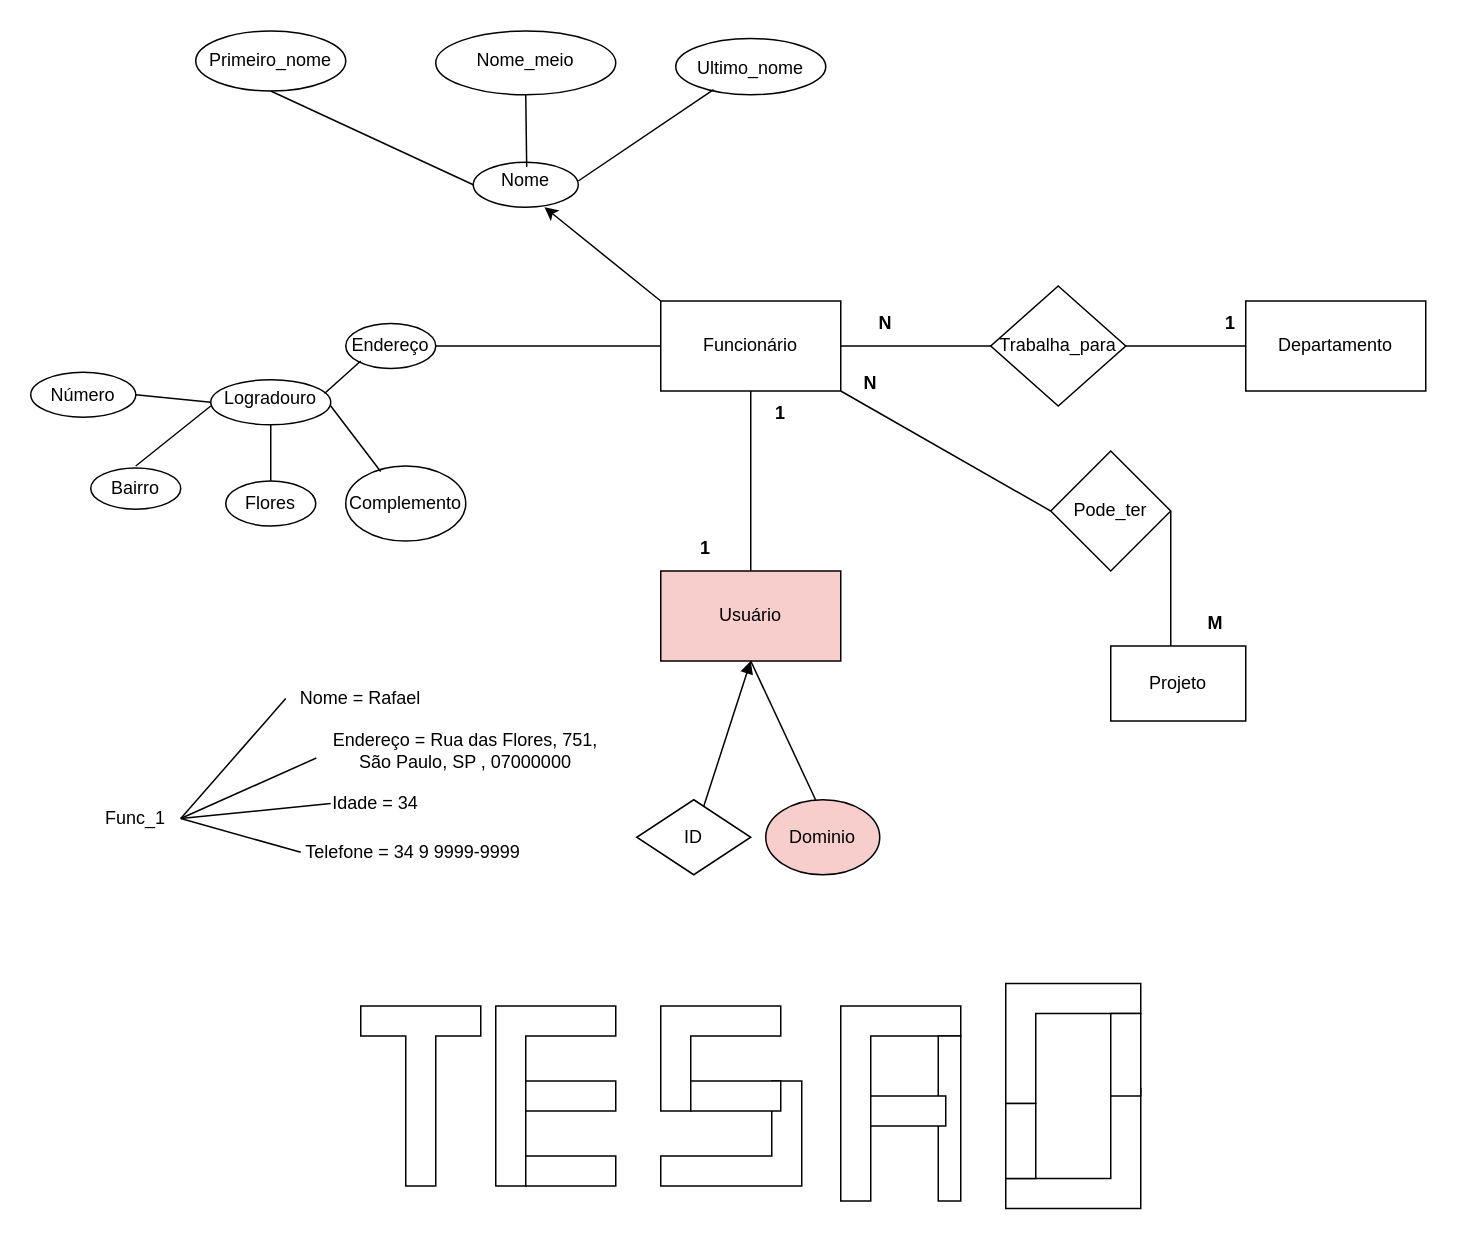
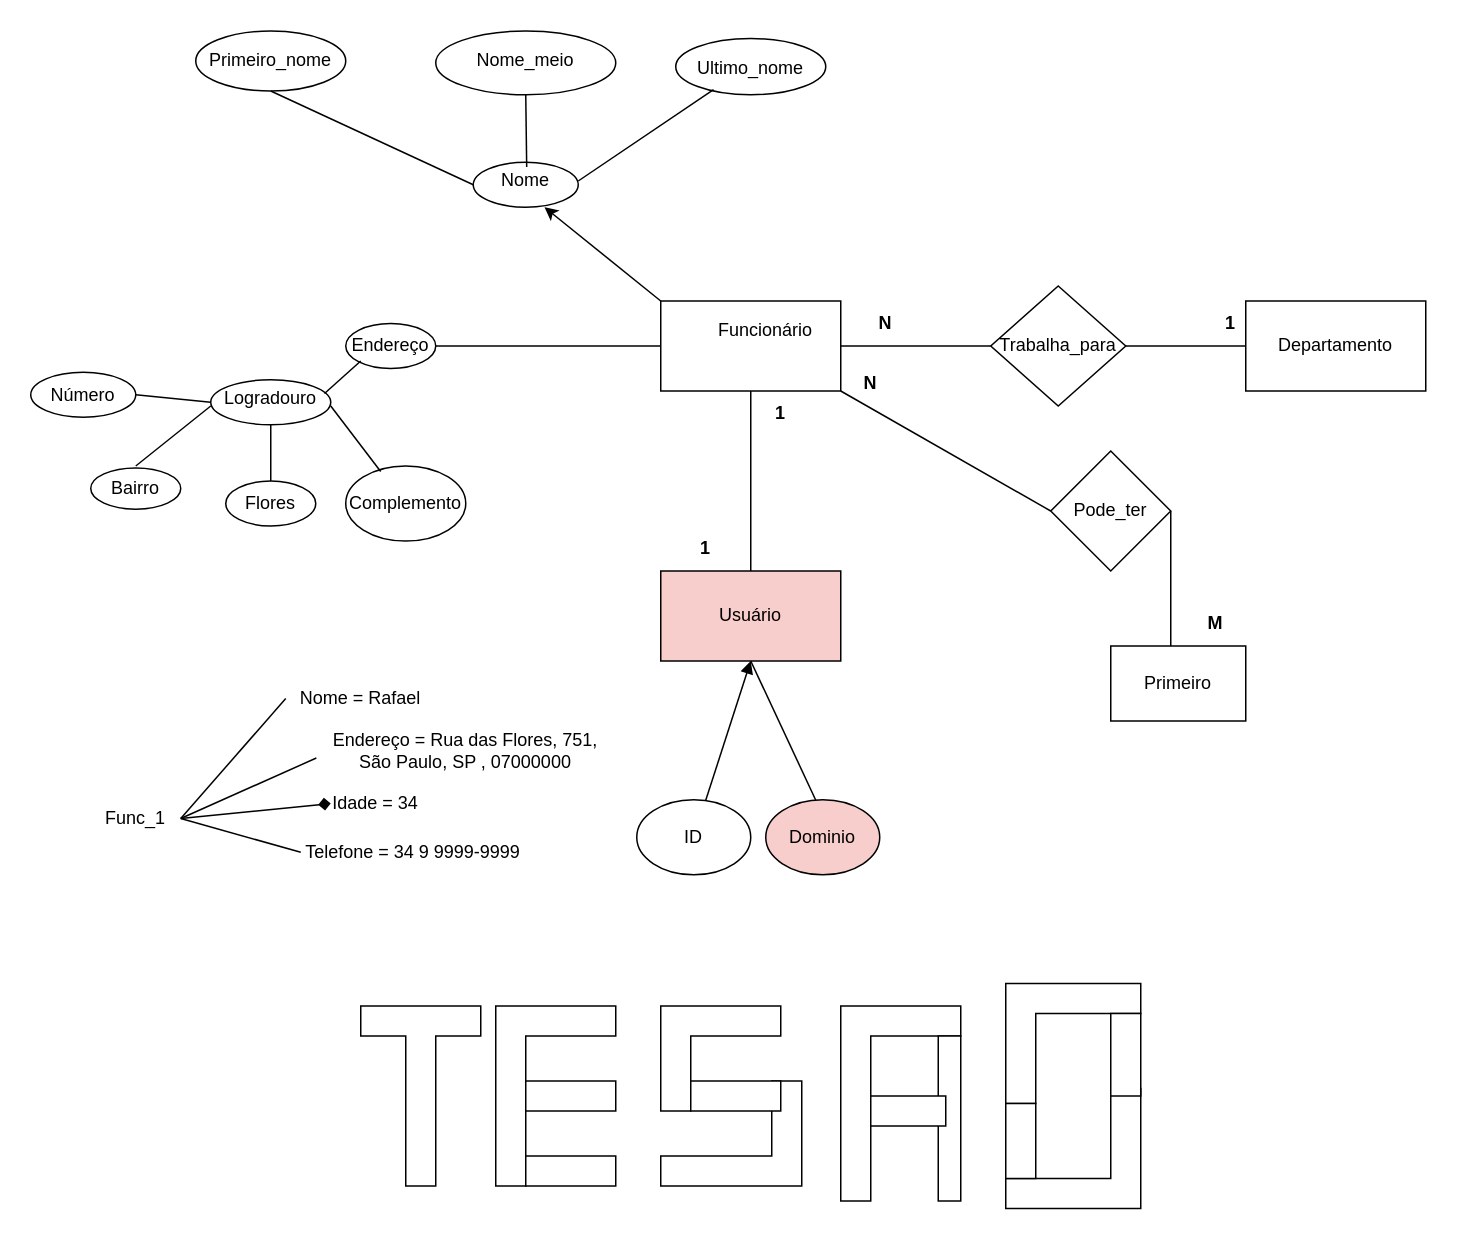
  <mxCell id="0" />
  <mxCell id="1" parent="0" />
  <mxCell id="2" value="" style="rounded=0;whiteSpace=wrap;html=1;" vertex="1" parent="1"><mxGeometry x="440" y="200" width="120" height="60" as="geometry" /></mxCell>
- <mxCell id="3" value="Funcionário" style="text;html=1;align=center;verticalAlign=middle;whiteSpace=wrap;rounded=0;" vertex="1" parent="1"><mxGeometry x="470" y="215" width="60" height="30" as="geometry" /></mxCell>
+ <mxCell id="3" value="Funcionário" style="text;html=1;align=center;verticalAlign=middle;whiteSpace=wrap;rounded=0;" vertex="1" parent="1"><mxGeometry x="480" y="205" width="60" height="30" as="geometry" /></mxCell>
  <mxCell id="4" value="" style="ellipse;whiteSpace=wrap;html=1;" vertex="1" parent="1"><mxGeometry x="315" y="107.5" width="70" height="30" as="geometry" /></mxCell>
  <mxCell id="5" value="Nome" style="text;html=1;align=center;verticalAlign=middle;whiteSpace=wrap;rounded=0;" vertex="1" parent="1"><mxGeometry x="325" y="102.5" width="50" height="35" as="geometry" /></mxCell>
  <mxCell id="6" value="" style="ellipse;whiteSpace=wrap;html=1;" vertex="1" parent="1"><mxGeometry x="130" y="20" width="100" height="40" as="geometry" /></mxCell>
  <mxCell id="7" value="Primeiro_nome" style="text;html=1;align=center;verticalAlign=middle;whiteSpace=wrap;rounded=0;" vertex="1" parent="1"><mxGeometry x="150" y="25" width="60" height="30" as="geometry" /></mxCell>
  <mxCell id="8" value="" style="ellipse;whiteSpace=wrap;html=1;" vertex="1" parent="1"><mxGeometry x="290" y="20" width="120" height="42.5" as="geometry" /></mxCell>
  <mxCell id="9" value="Nome_meio" style="text;html=1;align=center;verticalAlign=middle;whiteSpace=wrap;rounded=0;" vertex="1" parent="1"><mxGeometry x="320" y="25" width="60" height="30" as="geometry" /></mxCell>
  <mxCell id="10" value="" style="ellipse;whiteSpace=wrap;html=1;" vertex="1" parent="1"><mxGeometry x="450" y="25" width="100" height="37.5" as="geometry" /></mxCell>
  <mxCell id="11" value="Ultimo_nome" style="text;html=1;align=center;verticalAlign=middle;whiteSpace=wrap;rounded=0;" vertex="1" parent="1"><mxGeometry x="470" y="30" width="60" height="30" as="geometry" /></mxCell>
  <mxCell id="12" value="" style="endArrow=none;html=1;exitX=0.509;exitY=0.106;exitDx=0;exitDy=0;exitPerimeter=0;" edge="1" parent="1" source="4"><mxGeometry width="50" height="50" relative="1" as="geometry"><mxPoint x="350" y="90" as="sourcePoint" /><mxPoint x="350" y="62.5" as="targetPoint" /></mxGeometry></mxCell>
  <mxCell id="13" value="" style="endArrow=none;html=1;entryX=0.252;entryY=0.911;entryDx=0;entryDy=0;entryPerimeter=0;" edge="1" parent="1" target="10"><mxGeometry width="50" height="50" relative="1" as="geometry"><mxPoint x="385" y="120" as="sourcePoint" /><mxPoint x="435" y="70" as="targetPoint" /></mxGeometry></mxCell>
  <mxCell id="14" value="" style="endArrow=none;html=1;exitX=0;exitY=0.5;exitDx=0;exitDy=0;" edge="1" parent="1" source="4"><mxGeometry width="50" height="50" relative="1" as="geometry"><mxPoint x="130" y="110" as="sourcePoint" /><mxPoint x="180" y="60" as="targetPoint" /></mxGeometry></mxCell>
  <mxCell id="15" value="" style="ellipse;whiteSpace=wrap;html=1;" vertex="1" parent="1"><mxGeometry x="140" y="252.5" width="80" height="30" as="geometry" /></mxCell>
  <mxCell id="16" value="" style="ellipse;whiteSpace=wrap;html=1;" vertex="1" parent="1"><mxGeometry x="230" y="215" width="60" height="30" as="geometry" /></mxCell>
  <mxCell id="17" value="Endereço" style="text;html=1;align=center;verticalAlign=middle;whiteSpace=wrap;rounded=0;" vertex="1" parent="1"><mxGeometry x="230" y="215" width="60" height="30" as="geometry" /></mxCell>
  <mxCell id="18" value="" style="endArrow=none;html=1;entryX=0;entryY=0.5;entryDx=0;entryDy=0;exitX=1;exitY=0.5;exitDx=0;exitDy=0;" edge="1" parent="1" source="17" target="2"><mxGeometry width="50" height="50" relative="1" as="geometry"><mxPoint x="350" y="250" as="sourcePoint" /><mxPoint x="400" y="200" as="targetPoint" /></mxGeometry></mxCell>
  <mxCell id="19" value="Logradouro" style="text;html=1;align=center;verticalAlign=middle;whiteSpace=wrap;rounded=0;" vertex="1" parent="1"><mxGeometry x="150" y="252.5" width="60" height="25" as="geometry" /></mxCell>
  <mxCell id="20" value="" style="ellipse;whiteSpace=wrap;html=1;" vertex="1" parent="1"><mxGeometry x="60" y="311.25" width="60" height="27.5" as="geometry" /></mxCell>
  <mxCell id="21" value="Bairro" style="text;html=1;align=center;verticalAlign=middle;whiteSpace=wrap;rounded=0;" vertex="1" parent="1"><mxGeometry x="60" y="310" width="60" height="30" as="geometry" /></mxCell>
  <mxCell id="22" value="" style="endArrow=none;html=1;exitX=0.948;exitY=0.307;exitDx=0;exitDy=0;exitPerimeter=0;" edge="1" parent="1" source="15"><mxGeometry width="50" height="50" relative="1" as="geometry"><mxPoint x="220" y="260" as="sourcePoint" /><mxPoint x="240" y="240" as="targetPoint" /></mxGeometry></mxCell>
  <mxCell id="23" value="" style="ellipse;whiteSpace=wrap;html=1;" vertex="1" parent="1"><mxGeometry x="150" y="320" width="60" height="30" as="geometry" /></mxCell>
  <mxCell id="24" value="Flores" style="text;html=1;align=center;verticalAlign=middle;whiteSpace=wrap;rounded=0;" vertex="1" parent="1"><mxGeometry x="150" y="320" width="60" height="30" as="geometry" /></mxCell>
  <mxCell id="25" value="" style="ellipse;whiteSpace=wrap;html=1;" vertex="1" parent="1"><mxGeometry x="20" y="247.5" width="70" height="30" as="geometry" /></mxCell>
  <mxCell id="26" value="Número" style="text;html=1;align=center;verticalAlign=middle;whiteSpace=wrap;rounded=0;" vertex="1" parent="1"><mxGeometry x="25" y="247.5" width="60" height="30" as="geometry" /></mxCell>
  <mxCell id="27" value="" style="endArrow=none;html=1;entryX=0;entryY=0.5;entryDx=0;entryDy=0;exitX=1;exitY=0.5;exitDx=0;exitDy=0;" edge="1" parent="1" source="25" target="15"><mxGeometry width="50" height="50" relative="1" as="geometry"><mxPoint x="100" y="300" as="sourcePoint" /><mxPoint x="150" y="250" as="targetPoint" /></mxGeometry></mxCell>
  <mxCell id="28" value="" style="endArrow=none;html=1;exitX=0.5;exitY=0;exitDx=0;exitDy=0;" edge="1" parent="1" source="21"><mxGeometry width="50" height="50" relative="1" as="geometry"><mxPoint x="90" y="320" as="sourcePoint" /><mxPoint x="140" y="270" as="targetPoint" /></mxGeometry></mxCell>
  <mxCell id="29" value="" style="endArrow=none;html=1;" edge="1" parent="1" source="24"><mxGeometry width="50" height="50" relative="1" as="geometry"><mxPoint x="130" y="332.5" as="sourcePoint" /><mxPoint x="180" y="282.5" as="targetPoint" /></mxGeometry></mxCell>
  <mxCell id="30" value="" style="ellipse;whiteSpace=wrap;html=1;" vertex="1" parent="1"><mxGeometry x="230" y="310" width="80" height="50" as="geometry" /></mxCell>
  <mxCell id="31" value="Complemento" style="text;html=1;align=center;verticalAlign=middle;whiteSpace=wrap;rounded=0;" vertex="1" parent="1"><mxGeometry x="240" y="320" width="60" height="30" as="geometry" /></mxCell>
  <mxCell id="32" value="" style="endArrow=none;html=1;exitX=0.291;exitY=0.073;exitDx=0;exitDy=0;exitPerimeter=0;" edge="1" parent="1" source="30"><mxGeometry width="50" height="50" relative="1" as="geometry"><mxPoint x="170" y="320" as="sourcePoint" /><mxPoint x="220" y="270" as="targetPoint" /></mxGeometry></mxCell>
  <mxCell id="33" value="Func_1" style="text;html=1;align=center;verticalAlign=middle;whiteSpace=wrap;rounded=0;" vertex="1" parent="1"><mxGeometry x="60" y="530" width="60" height="30" as="geometry" /></mxCell>
  <mxCell id="34" value="" style="endArrow=none;html=1;entryX=0;entryY=0.5;entryDx=0;entryDy=0;" edge="1" parent="1" target="37"><mxGeometry width="50" height="50" relative="1" as="geometry"><mxPoint x="120" y="545" as="sourcePoint" /><mxPoint x="190" y="472.84" as="targetPoint" /></mxGeometry></mxCell>
  <mxCell id="35" value="" style="endArrow=none;html=1;exitX=1;exitY=0.5;exitDx=0;exitDy=0;entryX=0.002;entryY=0.617;entryDx=0;entryDy=0;entryPerimeter=0;" edge="1" parent="1" source="33" target="38"><mxGeometry width="50" height="50" relative="1" as="geometry"><mxPoint x="160" y="545" as="sourcePoint" /><mxPoint x="200" y="510" as="targetPoint" /></mxGeometry></mxCell>
- <mxCell id="36" value="" style="endArrow=none;html=1;exitX=1;exitY=0.5;exitDx=0;exitDy=0;entryX=0;entryY=0.5;entryDx=0;entryDy=0;" edge="1" parent="1" source="33" target="39"><mxGeometry width="50" height="50" relative="1" as="geometry"><mxPoint x="120" y="560" as="sourcePoint" /><mxPoint x="210" y="530" as="targetPoint" /></mxGeometry></mxCell>
+ <mxCell id="36" value="" style="endArrow=diamond;html=1;exitX=1;exitY=0.5;exitDx=0;exitDy=0;entryX=0;entryY=0.5;entryDx=0;entryDy=0;" edge="1" parent="1" source="33" target="39"><mxGeometry width="50" height="50" relative="1" as="geometry"><mxPoint x="120" y="560" as="sourcePoint" /><mxPoint x="210" y="530" as="targetPoint" /></mxGeometry></mxCell>
  <mxCell id="37" value="Nome = Rafael" style="text;html=1;align=center;verticalAlign=middle;whiteSpace=wrap;rounded=0;" vertex="1" parent="1"><mxGeometry x="190" y="450" width="100" height="30" as="geometry" /></mxCell>
  <mxCell id="38" value="Endereço = Rua das Flores, 751, São Paulo, SP , 07000000" style="text;html=1;align=center;verticalAlign=middle;whiteSpace=wrap;rounded=0;" vertex="1" parent="1"><mxGeometry x="210" y="480" width="200" height="40" as="geometry" /></mxCell>
  <mxCell id="39" value="Idade = 34" style="text;html=1;align=center;verticalAlign=middle;whiteSpace=wrap;rounded=0;" vertex="1" parent="1"><mxGeometry x="220" y="520" width="60" height="30" as="geometry" /></mxCell>
  <mxCell id="40" value="" style="endArrow=none;html=1;exitX=0;exitY=0.5;exitDx=0;exitDy=0;" edge="1" parent="1" source="41"><mxGeometry width="50" height="50" relative="1" as="geometry"><mxPoint x="200" y="570" as="sourcePoint" /><mxPoint x="120" y="545" as="targetPoint" /></mxGeometry></mxCell>
  <mxCell id="41" value="Telefone = 34 9 9999-9999" style="text;html=1;align=center;verticalAlign=middle;whiteSpace=wrap;rounded=0;" vertex="1" parent="1"><mxGeometry x="200" y="552.5" width="150" height="30" as="geometry" /></mxCell>
  <mxCell id="42" value="" style="endArrow=none;html=1;exitX=1;exitY=0.5;exitDx=0;exitDy=0;" edge="1" parent="1" source="2"><mxGeometry width="50" height="50" relative="1" as="geometry"><mxPoint x="680" y="280" as="sourcePoint" /><mxPoint x="660" y="230" as="targetPoint" /></mxGeometry></mxCell>
  <mxCell id="43" value="" style="rhombus;whiteSpace=wrap;html=1;" vertex="1" parent="1"><mxGeometry x="660" y="190" width="90" height="80" as="geometry" /></mxCell>
  <mxCell id="44" value="Trabalha_para" style="text;html=1;align=center;verticalAlign=middle;whiteSpace=wrap;rounded=0;" vertex="1" parent="1"><mxGeometry x="675" y="215" width="60" height="30" as="geometry" /></mxCell>
  <mxCell id="45" value="Departamento" style="rounded=0;whiteSpace=wrap;html=1;" vertex="1" parent="1"><mxGeometry x="830" y="200" width="120" height="60" as="geometry" /></mxCell>
  <mxCell id="46" value="" style="endArrow=none;html=1;exitX=1;exitY=0.5;exitDx=0;exitDy=0;" edge="1" parent="1" source="43"><mxGeometry width="50" height="50" relative="1" as="geometry"><mxPoint x="830" y="282.5" as="sourcePoint" /><mxPoint x="830" y="230" as="targetPoint" /></mxGeometry></mxCell>
  <mxCell id="47" value="N" style="text;html=1;align=center;verticalAlign=middle;whiteSpace=wrap;rounded=0;fillColor=none;fontStyle=1;textShadow=0;" vertex="1" parent="1"><mxGeometry x="560" y="200" width="60" height="30" as="geometry" /></mxCell>
  <mxCell id="48" value="1" style="text;html=1;align=center;verticalAlign=middle;whiteSpace=wrap;rounded=0;fontStyle=1" vertex="1" parent="1"><mxGeometry x="790" y="200" width="60" height="30" as="geometry" /></mxCell>
  <mxCell id="49" value="" style="endArrow=none;html=1;entryX=0.5;entryY=1;entryDx=0;entryDy=0;" edge="1" parent="1" target="2"><mxGeometry width="50" height="50" relative="1" as="geometry"><mxPoint x="500" y="380" as="sourcePoint" /><mxPoint x="650" y="290" as="targetPoint" /></mxGeometry></mxCell>
  <mxCell id="50" value="Usuário" style="rounded=0;whiteSpace=wrap;html=1;fillColor=#f8cecc;" vertex="1" parent="1"><mxGeometry x="440" y="380" width="120" height="60" as="geometry" /></mxCell>
  <mxCell id="51" value="" style="endArrow=classic;html=1;entryX=0.75;entryY=1;entryDx=0;entryDy=0;exitX=0;exitY=0;exitDx=0;exitDy=0;" edge="1" parent="1" source="2" target="5"><mxGeometry width="50" height="50" relative="1" as="geometry"><mxPoint x="460" y="340" as="sourcePoint" /><mxPoint x="510" y="290" as="targetPoint" /></mxGeometry></mxCell>
- <mxCell id="52" value="ID" style="rhombus;whiteSpace=wrap;html=1;" vertex="1" parent="1"><mxGeometry x="424" y="532.5" width="76" height="50" as="geometry" /></mxCell>
+ <mxCell id="52" value="ID" style="ellipse;whiteSpace=wrap;html=1;" vertex="1" parent="1"><mxGeometry x="424" y="532.5" width="76" height="50" as="geometry" /></mxCell>
  <mxCell id="53" value="" style="endArrow=block;html=1;entryX=0.5;entryY=1;entryDx=0;entryDy=0;" edge="1" parent="1" source="52" target="50"><mxGeometry width="50" height="50" relative="1" as="geometry"><mxPoint x="480" y="580" as="sourcePoint" /><mxPoint x="530" y="530" as="targetPoint" /></mxGeometry></mxCell>
  <mxCell id="54" value="" style="endArrow=none;html=1;entryX=0.5;entryY=1;entryDx=0;entryDy=0;exitX=0.292;exitY=0.049;exitDx=0;exitDy=0;exitPerimeter=0;" edge="1" parent="1" target="50"><mxGeometry width="50" height="50" relative="1" as="geometry"><mxPoint x="543.36" y="532.817" as="sourcePoint" /><mxPoint x="530" y="530" as="targetPoint" /></mxGeometry></mxCell>
  <mxCell id="55" value="Dominio" style="ellipse;whiteSpace=wrap;html=1;fillColor=#f8cecc;" vertex="1" parent="1"><mxGeometry x="510" y="532.5" width="76" height="50" as="geometry" /></mxCell>
  <mxCell id="56" value="1" style="text;html=1;align=center;verticalAlign=middle;whiteSpace=wrap;rounded=0;fontStyle=1" vertex="1" parent="1"><mxGeometry x="490" y="260" width="60" height="30" as="geometry" /></mxCell>
  <mxCell id="57" value="1" style="text;html=1;align=center;verticalAlign=middle;whiteSpace=wrap;rounded=0;fontStyle=1" vertex="1" parent="1"><mxGeometry x="440" y="350" width="60" height="30" as="geometry" /></mxCell>
  <mxCell id="58" value="Pode_ter" style="rhombus;whiteSpace=wrap;html=1;" vertex="1" parent="1"><mxGeometry x="700" y="300" width="80" height="80" as="geometry" /></mxCell>
  <mxCell id="59" value="" style="endArrow=none;html=1;entryX=1;entryY=1;entryDx=0;entryDy=0;exitX=0;exitY=0.5;exitDx=0;exitDy=0;" edge="1" parent="1" source="58" target="2"><mxGeometry width="50" height="50" relative="1" as="geometry"><mxPoint x="720" y="340" as="sourcePoint" /><mxPoint x="770" y="290" as="targetPoint" /></mxGeometry></mxCell>
  <mxCell id="60" value="" style="endArrow=none;html=1;" edge="1" parent="1"><mxGeometry width="50" height="50" relative="1" as="geometry"><mxPoint x="780" y="340" as="sourcePoint" /><mxPoint x="780" y="430" as="targetPoint" /></mxGeometry></mxCell>
- <mxCell id="61" value="Projeto" style="rounded=0;whiteSpace=wrap;html=1;" vertex="1" parent="1"><mxGeometry x="740" y="430" width="90" height="50" as="geometry" /></mxCell>
+ <mxCell id="61" value="Primeiro" style="rounded=0;whiteSpace=wrap;html=1;" vertex="1" parent="1"><mxGeometry x="740" y="430" width="90" height="50" as="geometry" /></mxCell>
  <mxCell id="62" value="M" style="text;html=1;align=center;verticalAlign=middle;whiteSpace=wrap;rounded=0;fontStyle=1" vertex="1" parent="1"><mxGeometry x="780" y="400" width="60" height="30" as="geometry" /></mxCell>
  <mxCell id="63" value="N" style="text;html=1;align=center;verticalAlign=middle;whiteSpace=wrap;rounded=0;fontStyle=1" vertex="1" parent="1"><mxGeometry x="550" y="240" width="60" height="30" as="geometry" /></mxCell>
  <mxCell id="64" value="" style="shape=tee;whiteSpace=wrap;html=1;" vertex="1" parent="1"><mxGeometry x="240" y="670" width="80" height="120" as="geometry" /></mxCell>
  <mxCell id="65" value="" style="shape=corner;whiteSpace=wrap;html=1;" vertex="1" parent="1"><mxGeometry x="330" y="670" width="80" height="120" as="geometry" /></mxCell>
  <mxCell id="66" value="" style="shape=corner;whiteSpace=wrap;html=1;direction=south;" vertex="1" parent="1"><mxGeometry x="350" y="720" width="60" height="20" as="geometry" /></mxCell>
  <mxCell id="67" value="" style="shape=corner;whiteSpace=wrap;html=1;direction=south;" vertex="1" parent="1"><mxGeometry x="350" y="770" width="60" height="20" as="geometry" /></mxCell>
  <mxCell id="68" value="" style="shape=corner;whiteSpace=wrap;html=1;" vertex="1" parent="1"><mxGeometry x="440" y="670" width="80" height="70" as="geometry" /></mxCell>
  <mxCell id="69" value="" style="shape=corner;whiteSpace=wrap;html=1;direction=west;" vertex="1" parent="1"><mxGeometry x="440" y="720" width="94" height="70" as="geometry" /></mxCell>
  <mxCell id="70" value="" style="shape=corner;whiteSpace=wrap;html=1;direction=south;" vertex="1" parent="1"><mxGeometry x="460" y="720" width="60" height="20" as="geometry" /></mxCell>
  <mxCell id="71" value="" style="shape=corner;whiteSpace=wrap;html=1;" vertex="1" parent="1"><mxGeometry x="560" y="670" width="80" height="130" as="geometry" /></mxCell>
  <mxCell id="72" value="" style="shape=corner;whiteSpace=wrap;html=1;direction=north;" vertex="1" parent="1"><mxGeometry x="625" y="690" width="15" height="110" as="geometry" /></mxCell>
  <mxCell id="73" value="" style="shape=corner;whiteSpace=wrap;html=1;direction=south;" vertex="1" parent="1"><mxGeometry x="580" y="730" width="50" height="20" as="geometry" /></mxCell>
  <mxCell id="74" value="" style="shape=corner;whiteSpace=wrap;html=1;" vertex="1" parent="1"><mxGeometry x="670" y="655" width="90" height="80" as="geometry" /></mxCell>
  <mxCell id="75" value="" style="shape=corner;whiteSpace=wrap;html=1;direction=west;" vertex="1" parent="1"><mxGeometry x="670" y="725" width="90" height="80" as="geometry" /></mxCell>
  <mxCell id="76" value="" style="shape=corner;whiteSpace=wrap;html=1;direction=west;" vertex="1" parent="1"><mxGeometry x="670" y="735" width="20" height="50" as="geometry" /></mxCell>
  <mxCell id="77" value="" style="shape=corner;whiteSpace=wrap;html=1;direction=west;" vertex="1" parent="1"><mxGeometry x="740" y="675" width="20" height="55" as="geometry" /></mxCell>
